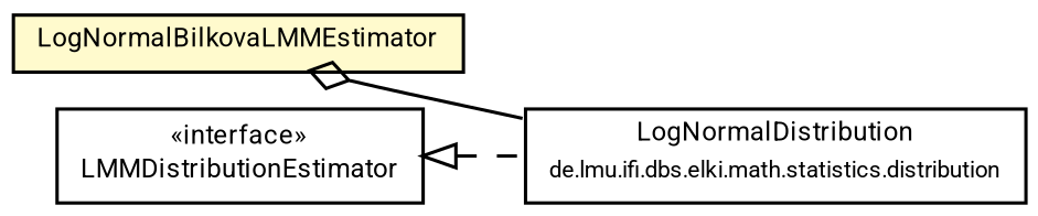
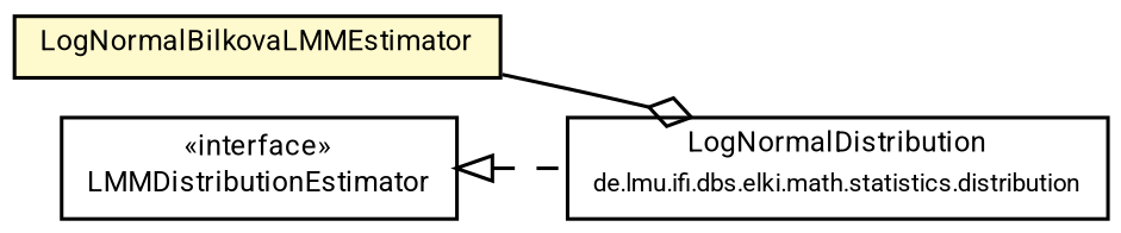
  digraph {
    nodesep=0.15
    rankdir=LR
    ranksep=0.25
    node [fontcolor=black fontname=Roboto fontsize=8 margin=0 shape=plaintext]
    edge [color=black dir=back fontname=Roboto fontsize=7 labelfontname=Roboto labelfontsize=7]
    n1 [height=0 label=<<table title="de.lmu.ifi.dbs.elki.math.statistics.distribution.estimator.LogNormalBilkovaLMMEstimator" border="0" cellborder="1" cellspacing="0" cellpadding="2" bgcolor="lemonChiffon" href="LogNormalBilkovaLMMEstimator.html" target="_parent"> 		<tr><td><table border="0" cellspacing="0" cellpadding="1"> 		<tr><td align="center" balign="center"> <font face="Roboto">LogNormalBilkovaLMMEstimator</font> </td></tr> 		</table></td></tr> 		</table>> width=0]
    n2 [height=0 label=<<table title="de.lmu.ifi.dbs.elki.math.statistics.distribution.LogNormalDistribution" border="0" cellborder="1" cellspacing="0" cellpadding="2" href="../LogNormalDistribution.html" target="_parent"> 		<tr><td><table border="0" cellspacing="0" cellpadding="1"> 		<tr><td align="center" balign="center"> <font face="Roboto">LogNormalDistribution</font> </td></tr> 		<tr><td align="center" balign="center"> <font face="Roboto" point-size="7.0">de.lmu.ifi.dbs.elki.math.statistics.distribution</font> </td></tr> 		</table></td></tr> 		</table>> width=0]
    n3 [height=0 label=<<table title="de.lmu.ifi.dbs.elki.math.statistics.distribution.estimator.LMMDistributionEstimator" border="0" cellborder="1" cellspacing="0" cellpadding="2" href="LMMDistributionEstimator.html" target="_parent"> 		<tr><td><table border="0" cellspacing="0" cellpadding="1"> 		<tr><td align="center" balign="center"> &#171;interface&#187; </td></tr> 		<tr><td align="center" balign="center"> <font face="Roboto">LMMDistributionEstimator</font> </td></tr> 		</table></td></tr> 		</table>> width=0]
-   n1 -> n2 [arrowhead=none arrowtail=ediamond weight=4]
+   n2 -> n1 [arrowhead=none arrowtail=ediamond weight=4]
    n3 -> n2 [arrowtail=empty style=dashed weight=9]
  }
